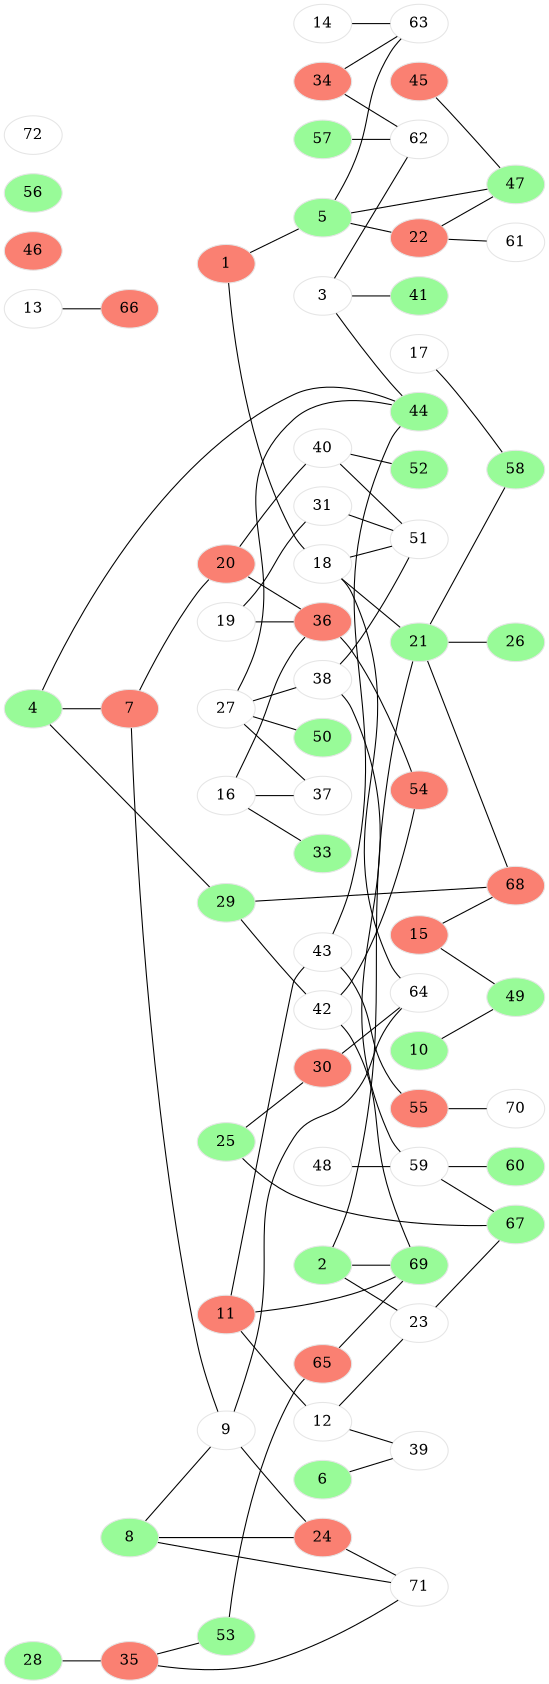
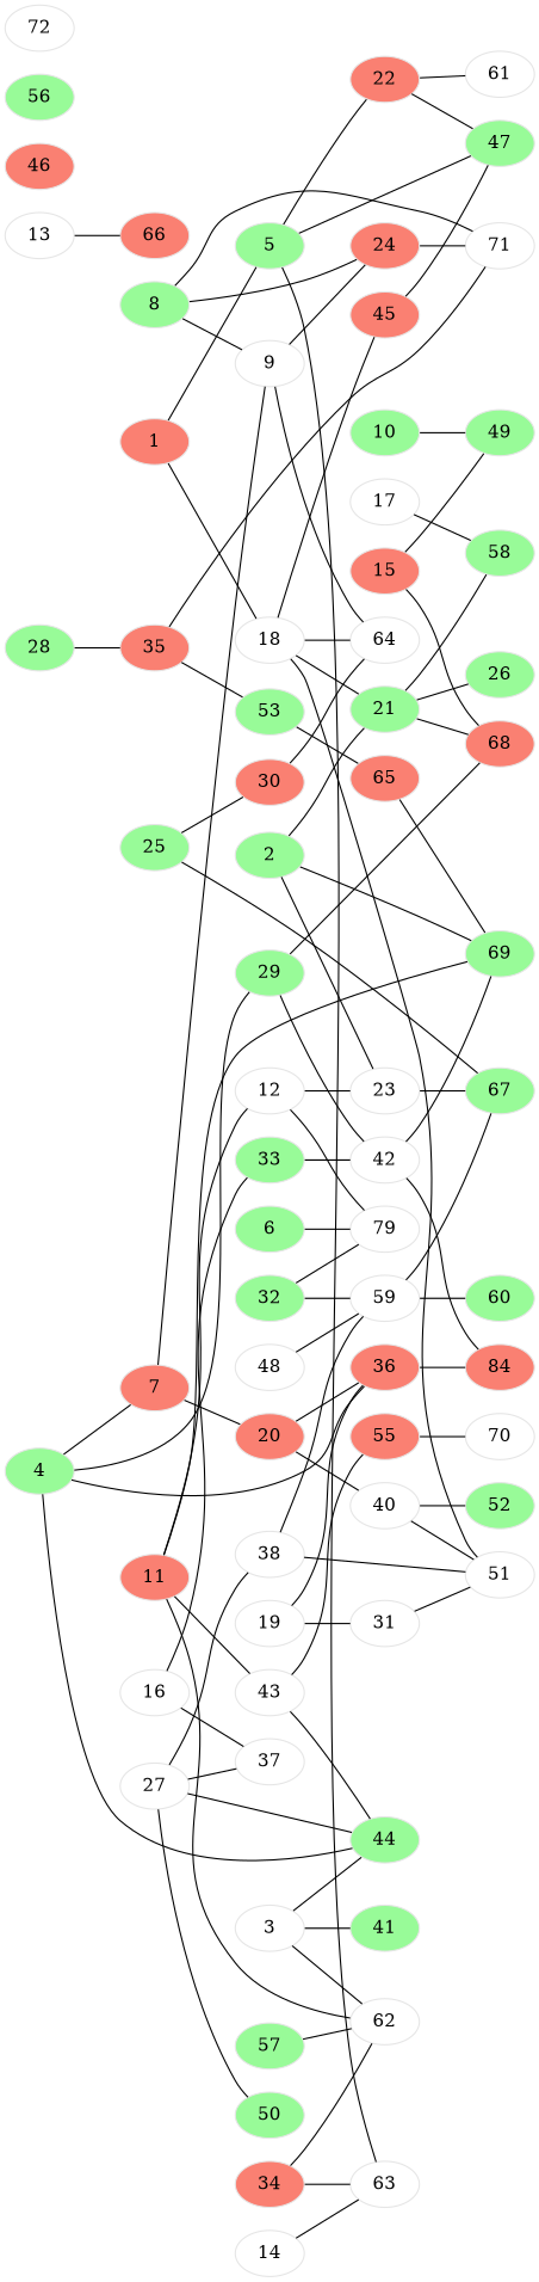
  graph {
    rankdir=LR
    node [color=gray90 fillcolor=white style=filled]
    1 [fillcolor=salmon]
    5 [fillcolor=palegreen]
    18
    22 [fillcolor=salmon]
    47 [fillcolor=palegreen]
    63
    21 [fillcolor=palegreen]
    64
    45 [fillcolor=salmon]
    51
    2 [fillcolor=palegreen]
    23
    69 [fillcolor=palegreen]
    68 [fillcolor=salmon]
    58 [fillcolor=palegreen]
    26 [fillcolor=palegreen]
    67 [fillcolor=palegreen]
    3
    41 [fillcolor=palegreen]
    44 [fillcolor=palegreen]
    62
    4 [fillcolor=palegreen]
    7 [fillcolor=salmon]
    29 [fillcolor=palegreen]
    9
    20 [fillcolor=salmon]
    42
    61
-   39
+   39 [label=79]
    6 [fillcolor=palegreen]
    24 [fillcolor=salmon]
    36 [fillcolor=salmon]
    40
    8 [fillcolor=palegreen]
    71
    10 [fillcolor=palegreen]
    49 [fillcolor=palegreen]
    11 [fillcolor=salmon]
    12
    43
    55 [fillcolor=salmon]
    13
    66 [fillcolor=salmon]
    14
    15 [fillcolor=salmon]
    16
    33 [fillcolor=palegreen]
    37
-   54 [fillcolor=salmon]
+   54 [fillcolor=salmon label=84]
    57 [fillcolor=palegreen]
    17
    19
    31
    52 [fillcolor=palegreen]
    25 [fillcolor=palegreen]
    30 [fillcolor=salmon]
    27
    38
    50 [fillcolor=palegreen]
    59
    35 [fillcolor=salmon]
    28 [fillcolor=palegreen]
    53 [fillcolor=palegreen]
+   32 [fillcolor=palegreen]
    60 [fillcolor=palegreen]
    34 [fillcolor=salmon]
    65 [fillcolor=salmon]
    70
    46 [fillcolor=salmon]
    48
    56 [fillcolor=palegreen]
    72
    1 -- 5
    1 -- 18
    5 -- 22
    5 -- 47
    5 -- 63
    18 -- 21
    18 -- 64
+   18 -- 45
    18 -- 51
    22 -- 47
    22 -- 61
    21 -- 68
    21 -- 58
    21 -- 26
    45 -- 47
    2 -- 21
    2 -- 23
    2 -- 69
    23 -- 67
    3 -- 41
    3 -- 44
    3 -- 62
    4 -- 44
    4 -- 7
    4 -- 29
    7 -- 9
    7 -- 20
    29 -- 68
    29 -- 42
    9 -- 64
    9 -- 24
    20 -- 36
    20 -- 40
    42 -- 69
    42 -- 54
    6 -- 39
    24 -- 71
    36 -- 54
    40 -- 51
    40 -- 52
    8 -- 9
    8 -- 24
    8 -- 71
    10 -- 49
    11 -- 69
+   11 -- 62
    11 -- 12
    11 -- 43
    12 -- 23
    12 -- 39
    43 -- 44
    43 -- 55
    55 -- 70
    13 -- 66
    14 -- 63
    15 -- 68
    15 -- 49
-   16 -- 36
+   4 -- 36
    16 -- 33
    16 -- 37
+   33 -- 42
    57 -- 62
    17 -- 58
    19 -- 36
    19 -- 31
    31 -- 51
    25 -- 67
    25 -- 30
    30 -- 64
    27 -- 44
    27 -- 37
    27 -- 38
    27 -- 50
    38 -- 51
    38 -- 59
    59 -- 67
    59 -- 60
    35 -- 71
    35 -- 53
    28 -- 35
    53 -- 65
+   32 -- 39
+   32 -- 59
    34 -- 63
    34 -- 62
    65 -- 69
    48 -- 59
  }
